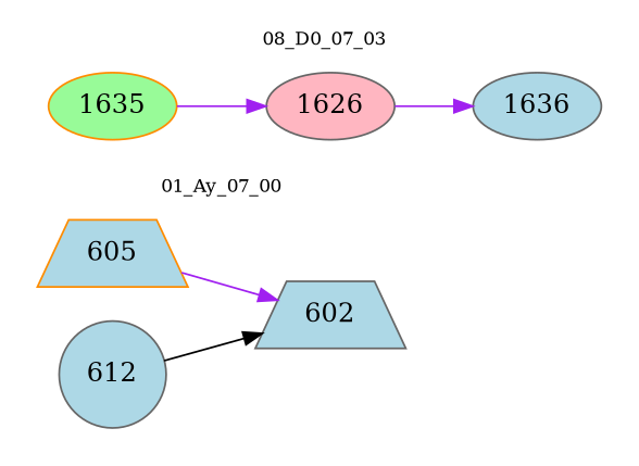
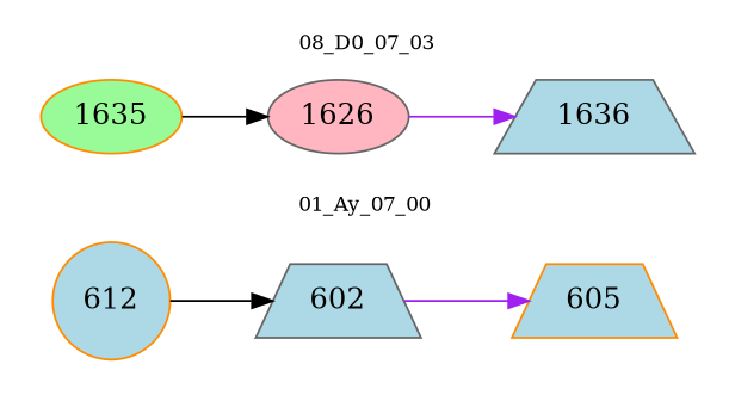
  digraph {
    rankdir=LR
    node [color=gray40 fillcolor=lightblue shape=trapezium style=filled]
    edge [color=purple]
    n1 [color=darkorange label=605]
    n2 [label=602]
-   n3 [label=612 shape=circle]
+   n3 [color=darkorange label=612 shape=circle]
    n4 [color=darkorange fillcolor=palegreen label=1635 shape=ellipse]
    n5 [fillcolor=lightpink label=1626 shape=ellipse]
-   n6 [label=1636 shape=ellipse]
+   n6 [label=1636]
    subgraph cluster_1 {
      color=white
      fontsize=10
      label="01_Ay_07_00"
      n1
      n2
      n3
    }
    subgraph cluster_2 {
      color=white
      fontsize=10
      label="08_D0_07_03"
      n4
      n5
      n6
    }
-   n1 -> n2
+   n2 -> n1
    n3 -> n2 [color=black]
-   n4 -> n5
+   n4 -> n5 [color=black]
    n5 -> n6
  }
